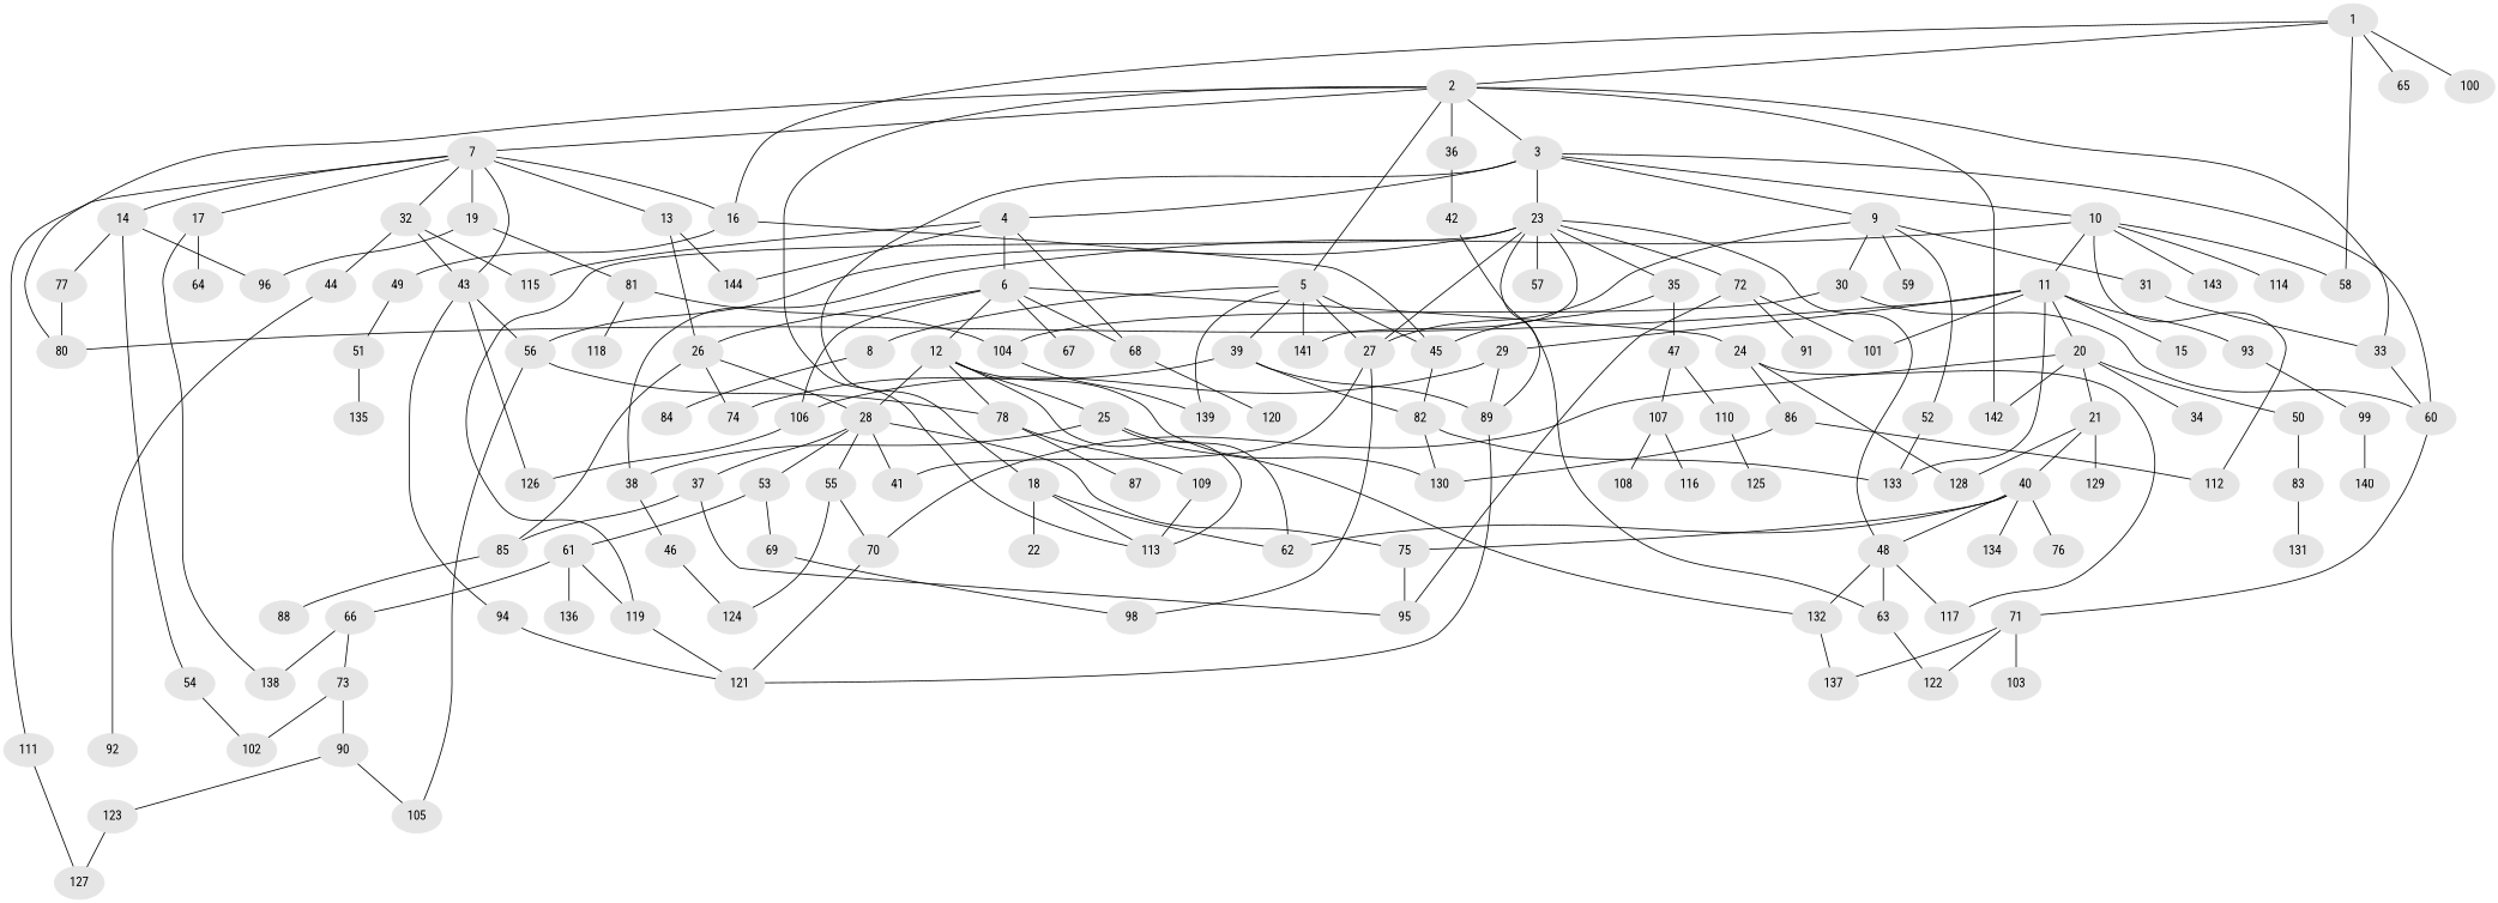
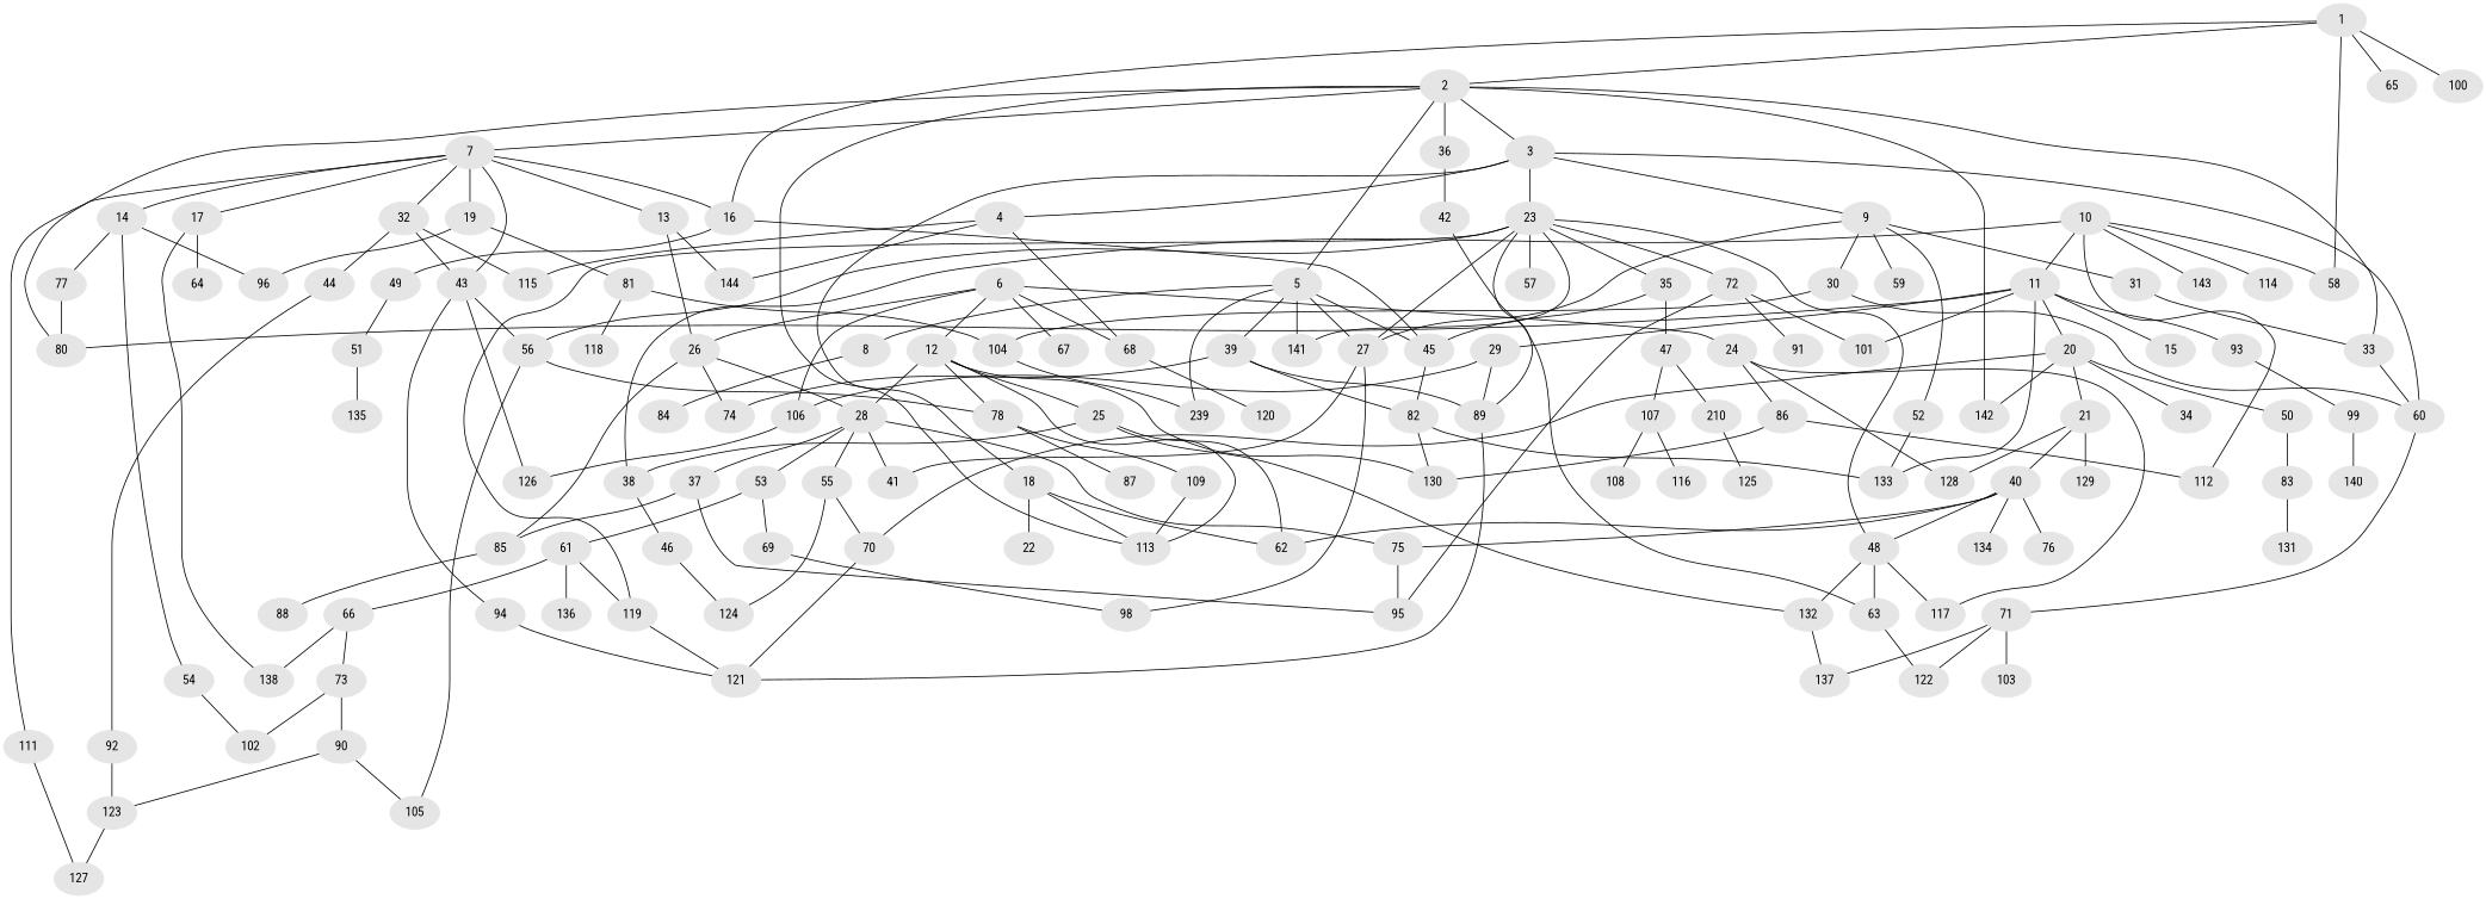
  graph {
    fontname="Roboto Condensed"
    node [color=gray90 fontname="Roboto Condensed" style=filled]
    edge [fontname="Roboto Condensed"]
    1
    2
    16
    58
    65
    100
    3
    5
    7
    33
    36
    80
    113
    142
    45
    49
    4
    9
    10
    18
    23
    60
    8
    27
    39
-   139
+   139 [label=239]
    141
    13
    14
    17
    19
    32
    43
    111
    42
    6
    68
    115
    144
    30
    31
    52
    59
    11
    38
    112
    114
    143
    22
    62
    35
    48
    56
    57
    72
    89
    119
    71
    12
    24
    26
    67
    106
    120
    84
    41
    98
    74
    82
    25
    28
    78
    130
    128
    86
    117
    85
    126
    54
    77
    96
    64
    138
    81
    44
    94
    127
    104
    133
    15
    20
    29
    93
    101
    46
    21
    34
    50
    70
    99
    132
    37
    53
    55
    75
    87
    109
    102
    51
    118
    40
    129
    83
    121
    76
    134
    47
    63
    105
    95
    91
    137
    88
    61
    69
    124
    92
    107
-   110
+   110 [label=210]
    122
    123
    108
    116
    125
    135
    131
    66
    136
    103
    73
    90
    140
    1 -- 2
    1 -- 16
    1 -- 58
    1 -- 65
    1 -- 100
    2 -- 3
    2 -- 5
    2 -- 7
    2 -- 33
    2 -- 36
    2 -- 80
    2 -- 113
    2 -- 142
    16 -- 45
    16 -- 49
    3 -- 4
    3 -- 9
-   3 -- 10
    3 -- 18
    3 -- 23
    3 -- 60
    5 -- 45
    5 -- 8
    5 -- 27
    5 -- 39
    5 -- 139
    5 -- 141
    7 -- 16
    7 -- 13
    7 -- 14
    7 -- 17
    7 -- 19
    7 -- 32
    7 -- 43
    7 -- 111
    33 -- 60
    36 -- 42
    45 -- 82
    49 -- 51
-   4 -- 6
    4 -- 68
    4 -- 115
    4 -- 144
    9 -- 27
    9 -- 30
    9 -- 31
    9 -- 52
    9 -- 59
    10 -- 58
    10 -- 11
    10 -- 38
    10 -- 112
    10 -- 114
    10 -- 143
    18 -- 113
    18 -- 22
    18 -- 62
    23 -- 27
    23 -- 141
    23 -- 35
    23 -- 48
    23 -- 56
    23 -- 57
    23 -- 72
    23 -- 89
    23 -- 119
    60 -- 71
    8 -- 84
    27 -- 41
    27 -- 98
    39 -- 89
    39 -- 74
    39 -- 82
    13 -- 144
    13 -- 26
    14 -- 54
    14 -- 77
    14 -- 96
    17 -- 64
    17 -- 138
    19 -- 96
    19 -- 81
    32 -- 43
    32 -- 115
    32 -- 44
    43 -- 56
    43 -- 126
    43 -- 94
    111 -- 127
    42 -- 63
    6 -- 68
    6 -- 12
    6 -- 24
    6 -- 26
    6 -- 67
    6 -- 106
    68 -- 120
    30 -- 60
    30 -- 104
    31 -- 33
    52 -- 133
    11 -- 80
    11 -- 133
    11 -- 15
    11 -- 20
    11 -- 29
    11 -- 93
    11 -- 101
    38 -- 46
    35 -- 45
    35 -- 47
    48 -- 117
    48 -- 132
    48 -- 63
    56 -- 78
    56 -- 105
    72 -- 101
    72 -- 95
    72 -- 91
    89 -- 121
    119 -- 121
    71 -- 137
    71 -- 122
    71 -- 103
    12 -- 113
    12 -- 25
    12 -- 28
    12 -- 78
    12 -- 130
    24 -- 128
    24 -- 86
    24 -- 117
    26 -- 74
    26 -- 28
    26 -- 85
    106 -- 126
    82 -- 130
    82 -- 133
    25 -- 38
    25 -- 62
    25 -- 132
    28 -- 41
    28 -- 37
    28 -- 53
    28 -- 55
    28 -- 75
    78 -- 87
    78 -- 109
    86 -- 112
    86 -- 130
    85 -- 88
    54 -- 102
    77 -- 80
    81 -- 104
    81 -- 118
    44 -- 92
    94 -- 121
    104 -- 139
    20 -- 142
    20 -- 21
    20 -- 34
    20 -- 50
    20 -- 70
    29 -- 89
    29 -- 106
    93 -- 99
    46 -- 124
    21 -- 128
    21 -- 40
    21 -- 129
    50 -- 83
    70 -- 121
    99 -- 140
    132 -- 137
    37 -- 85
    37 -- 95
    53 -- 61
    53 -- 69
    55 -- 70
    55 -- 124
    75 -- 95
    109 -- 113
    51 -- 135
    40 -- 62
    40 -- 48
    40 -- 75
    40 -- 76
    40 -- 134
    83 -- 131
    47 -- 107
    47 -- 110
    63 -- 122
    61 -- 119
    61 -- 66
    61 -- 136
    69 -- 98
+   92 -- 123
    107 -- 108
    107 -- 116
    110 -- 125
    123 -- 127
    66 -- 138
    66 -- 73
    73 -- 102
    73 -- 90
    90 -- 105
    90 -- 123
  }
